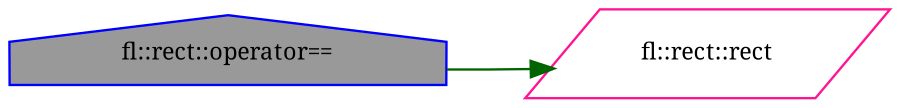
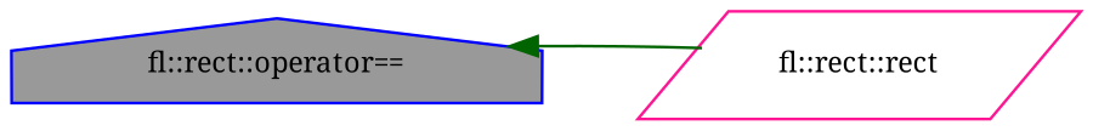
  digraph {
    rankdir=LR
    fontname="Noto Serif"
    node [fontname="Noto Serif" fontsize=10 style=filled]
    n1 [color=blue fillcolor=grey60 fontcolor=black height=0.2 label="fl::rect::operator==" shape=house width=0.4]
    n2 [color=deeppink fillcolor=white height=0.2 label="fl::rect::rect" shape=parallelogram width=0.4]
-   n1 -> n2 [color=darkgreen fontname="Noto Serif" fontsize=10 labelfontname=Helvetica labelfontsize=10 style=solid]
+   n2 -> n1 [color=darkgreen fontname="Noto Serif" fontsize=10 labelfontname=Helvetica labelfontsize=10 style=solid]
  }
